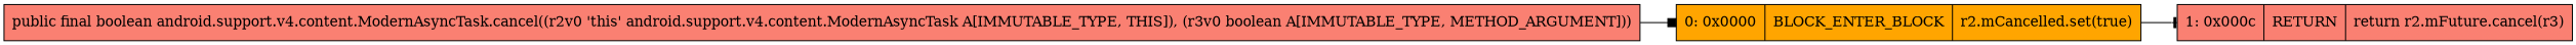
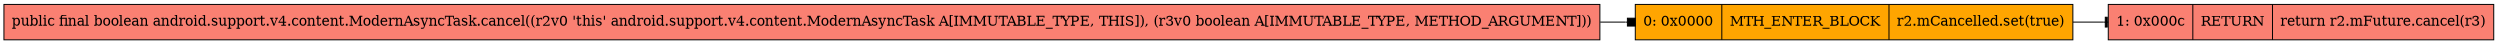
  digraph {
    rankdir=LR
    node [shape=record style=filled fillcolor=salmon]
-   n1 [label="{0\:\ 0x0000|BLOCK_ENTER_BLOCK\l|r2.mCancelled.set(true)\l}" fillcolor=orange]
+   n1 [label="{0\:\ 0x0000|MTH_ENTER_BLOCK\l|r2.mCancelled.set(true)\l}" fillcolor=orange]
    n2 [label="{1\:\ 0x000c|RETURN\l|return r2.mFuture.cancel(r3)\l}"]
    n3 [label="{public final boolean android.support.v4.content.ModernAsyncTask.cancel((r2v0 'this' android.support.v4.content.ModernAsyncTask A[IMMUTABLE_TYPE, THIS]), (r3v0 boolean A[IMMUTABLE_TYPE, METHOD_ARGUMENT])) }"]
    n1 -> n2 [arrowhead=tee]
    n3 -> n1 [arrowhead=box]
  }
